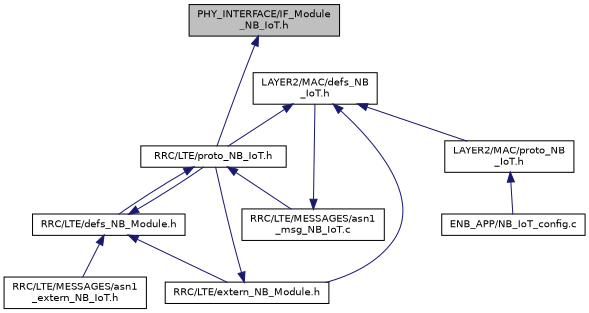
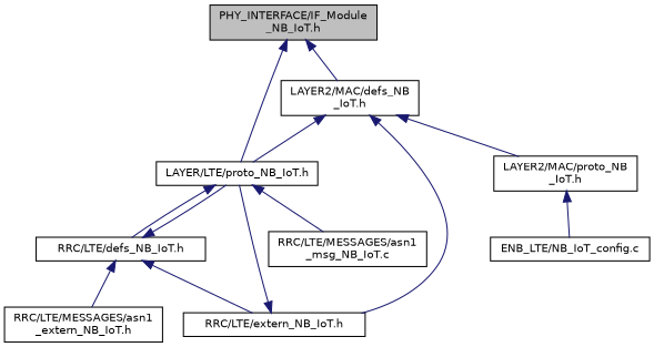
  digraph {
    node [color=black fillcolor=white fontname=Helvetica fontsize=10 shape=record style=filled]
    edge [color=midnightblue dir=back fontname=Helvetica fontsize=10 labelfontname=Helvetica labelfontsize=10 style=solid]
    n1 [fillcolor=grey75 fontcolor=black height=0.2 label="PHY_INTERFACE/IF_Module\l_NB_IoT.h" width=0.4]
    n2 [height=0.2 label="LAYER2/MAC/defs_NB\l_IoT.h" width=0.4]
-   n3 [height=0.2 label="RRC/LTE/proto_NB_IoT.h" width=0.4]
-   n4 [height=0.2 label="RRC/LTE/extern_NB_Module.h" width=0.4]
+   n3 [height=0.2 label="LAYER/LTE/proto_NB_IoT.h" width=0.4]
+   n4 [height=0.2 label="RRC/LTE/extern_NB_IoT.h" width=0.4]
    n5 [height=0.2 label="LAYER2/MAC/proto_NB\l_IoT.h" width=0.4]
-   n6 [height=0.2 label="ENB_APP/NB_IoT_config.c" width=0.4]
-   n7 [height=0.2 label="RRC/LTE/defs_NB_Module.h" width=0.4]
+   n6 [height=0.2 label="ENB_LTE/NB_IoT_config.c" width=0.4]
+   n7 [height=0.2 label="RRC/LTE/defs_NB_IoT.h" width=0.4]
    n8 [height=0.2 label="RRC/LTE/MESSAGES/asn1\l_msg_NB_IoT.c" width=0.4]
    n9 [height=0.2 label="RRC/LTE/MESSAGES/asn1\l_extern_NB_IoT.h" width=0.4]
-   n8 -> n2
+   n1 -> n2
    n1 -> n3
    n2 -> n3
    n2 -> n4
    n2 -> n5
    n3 -> n7
    n3 -> n8
    n4 -> n3
    n5 -> n6
    n7 -> n3
    n7 -> n4
    n7 -> n9
  }
